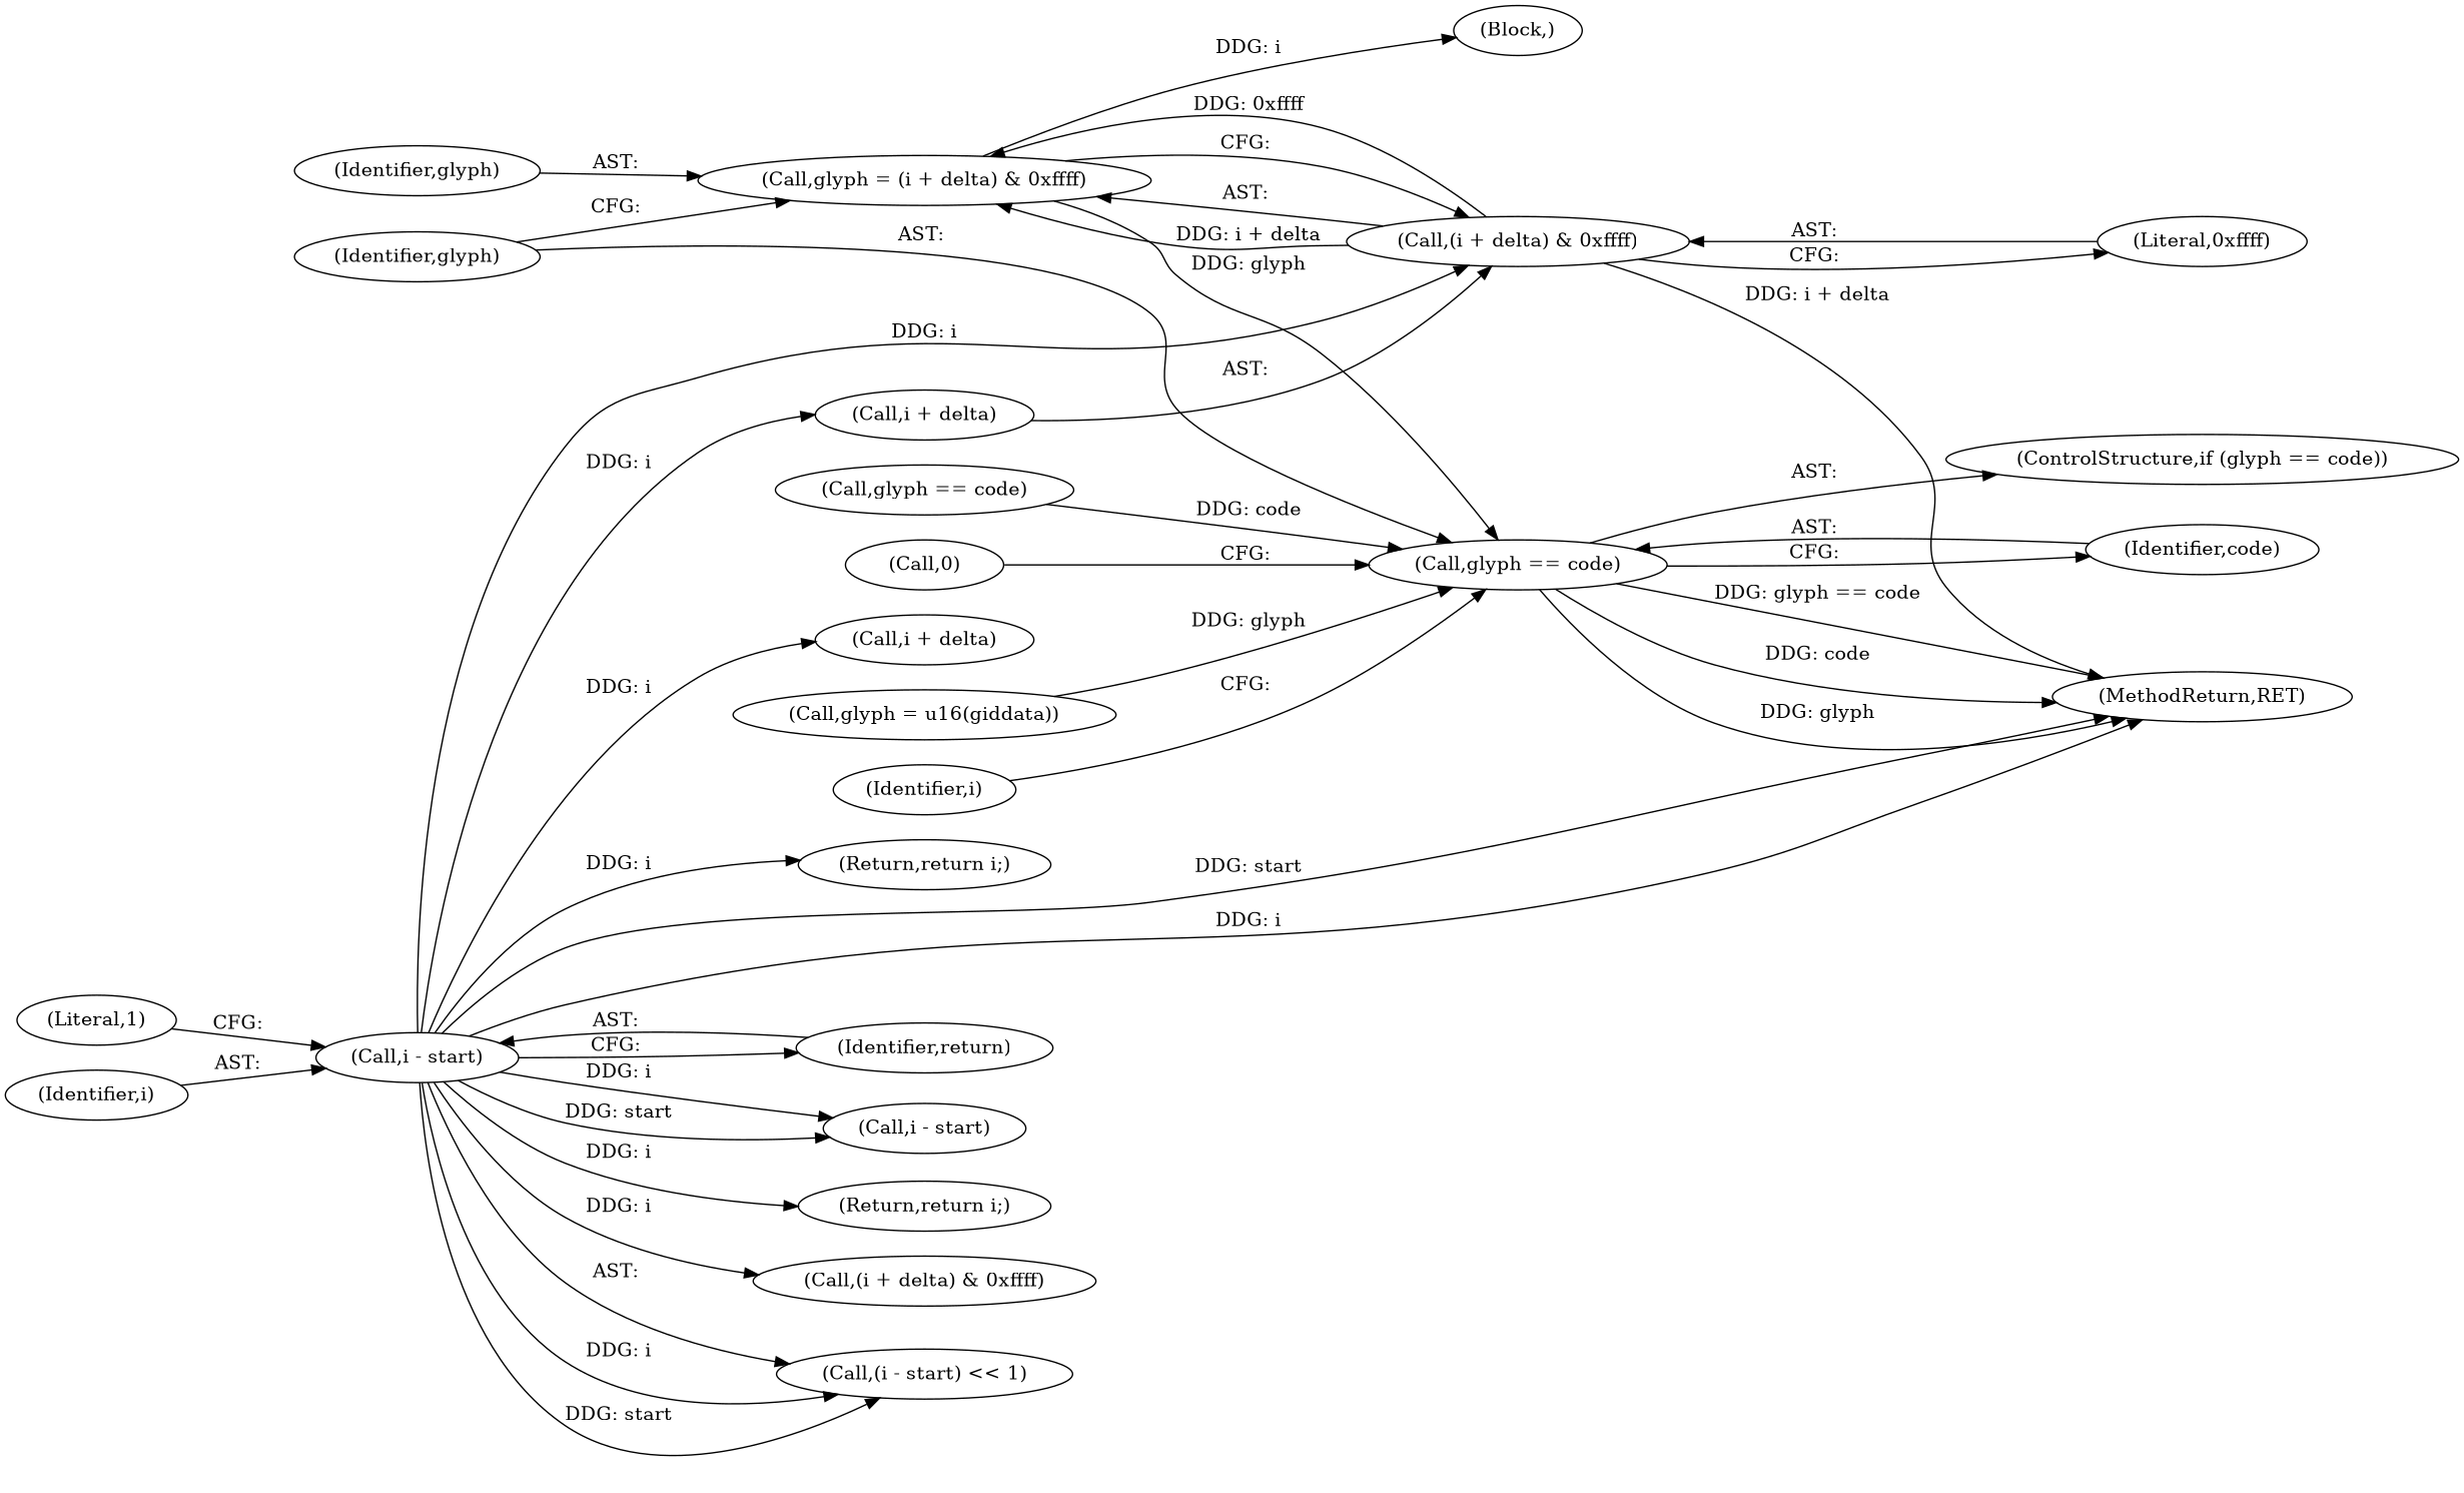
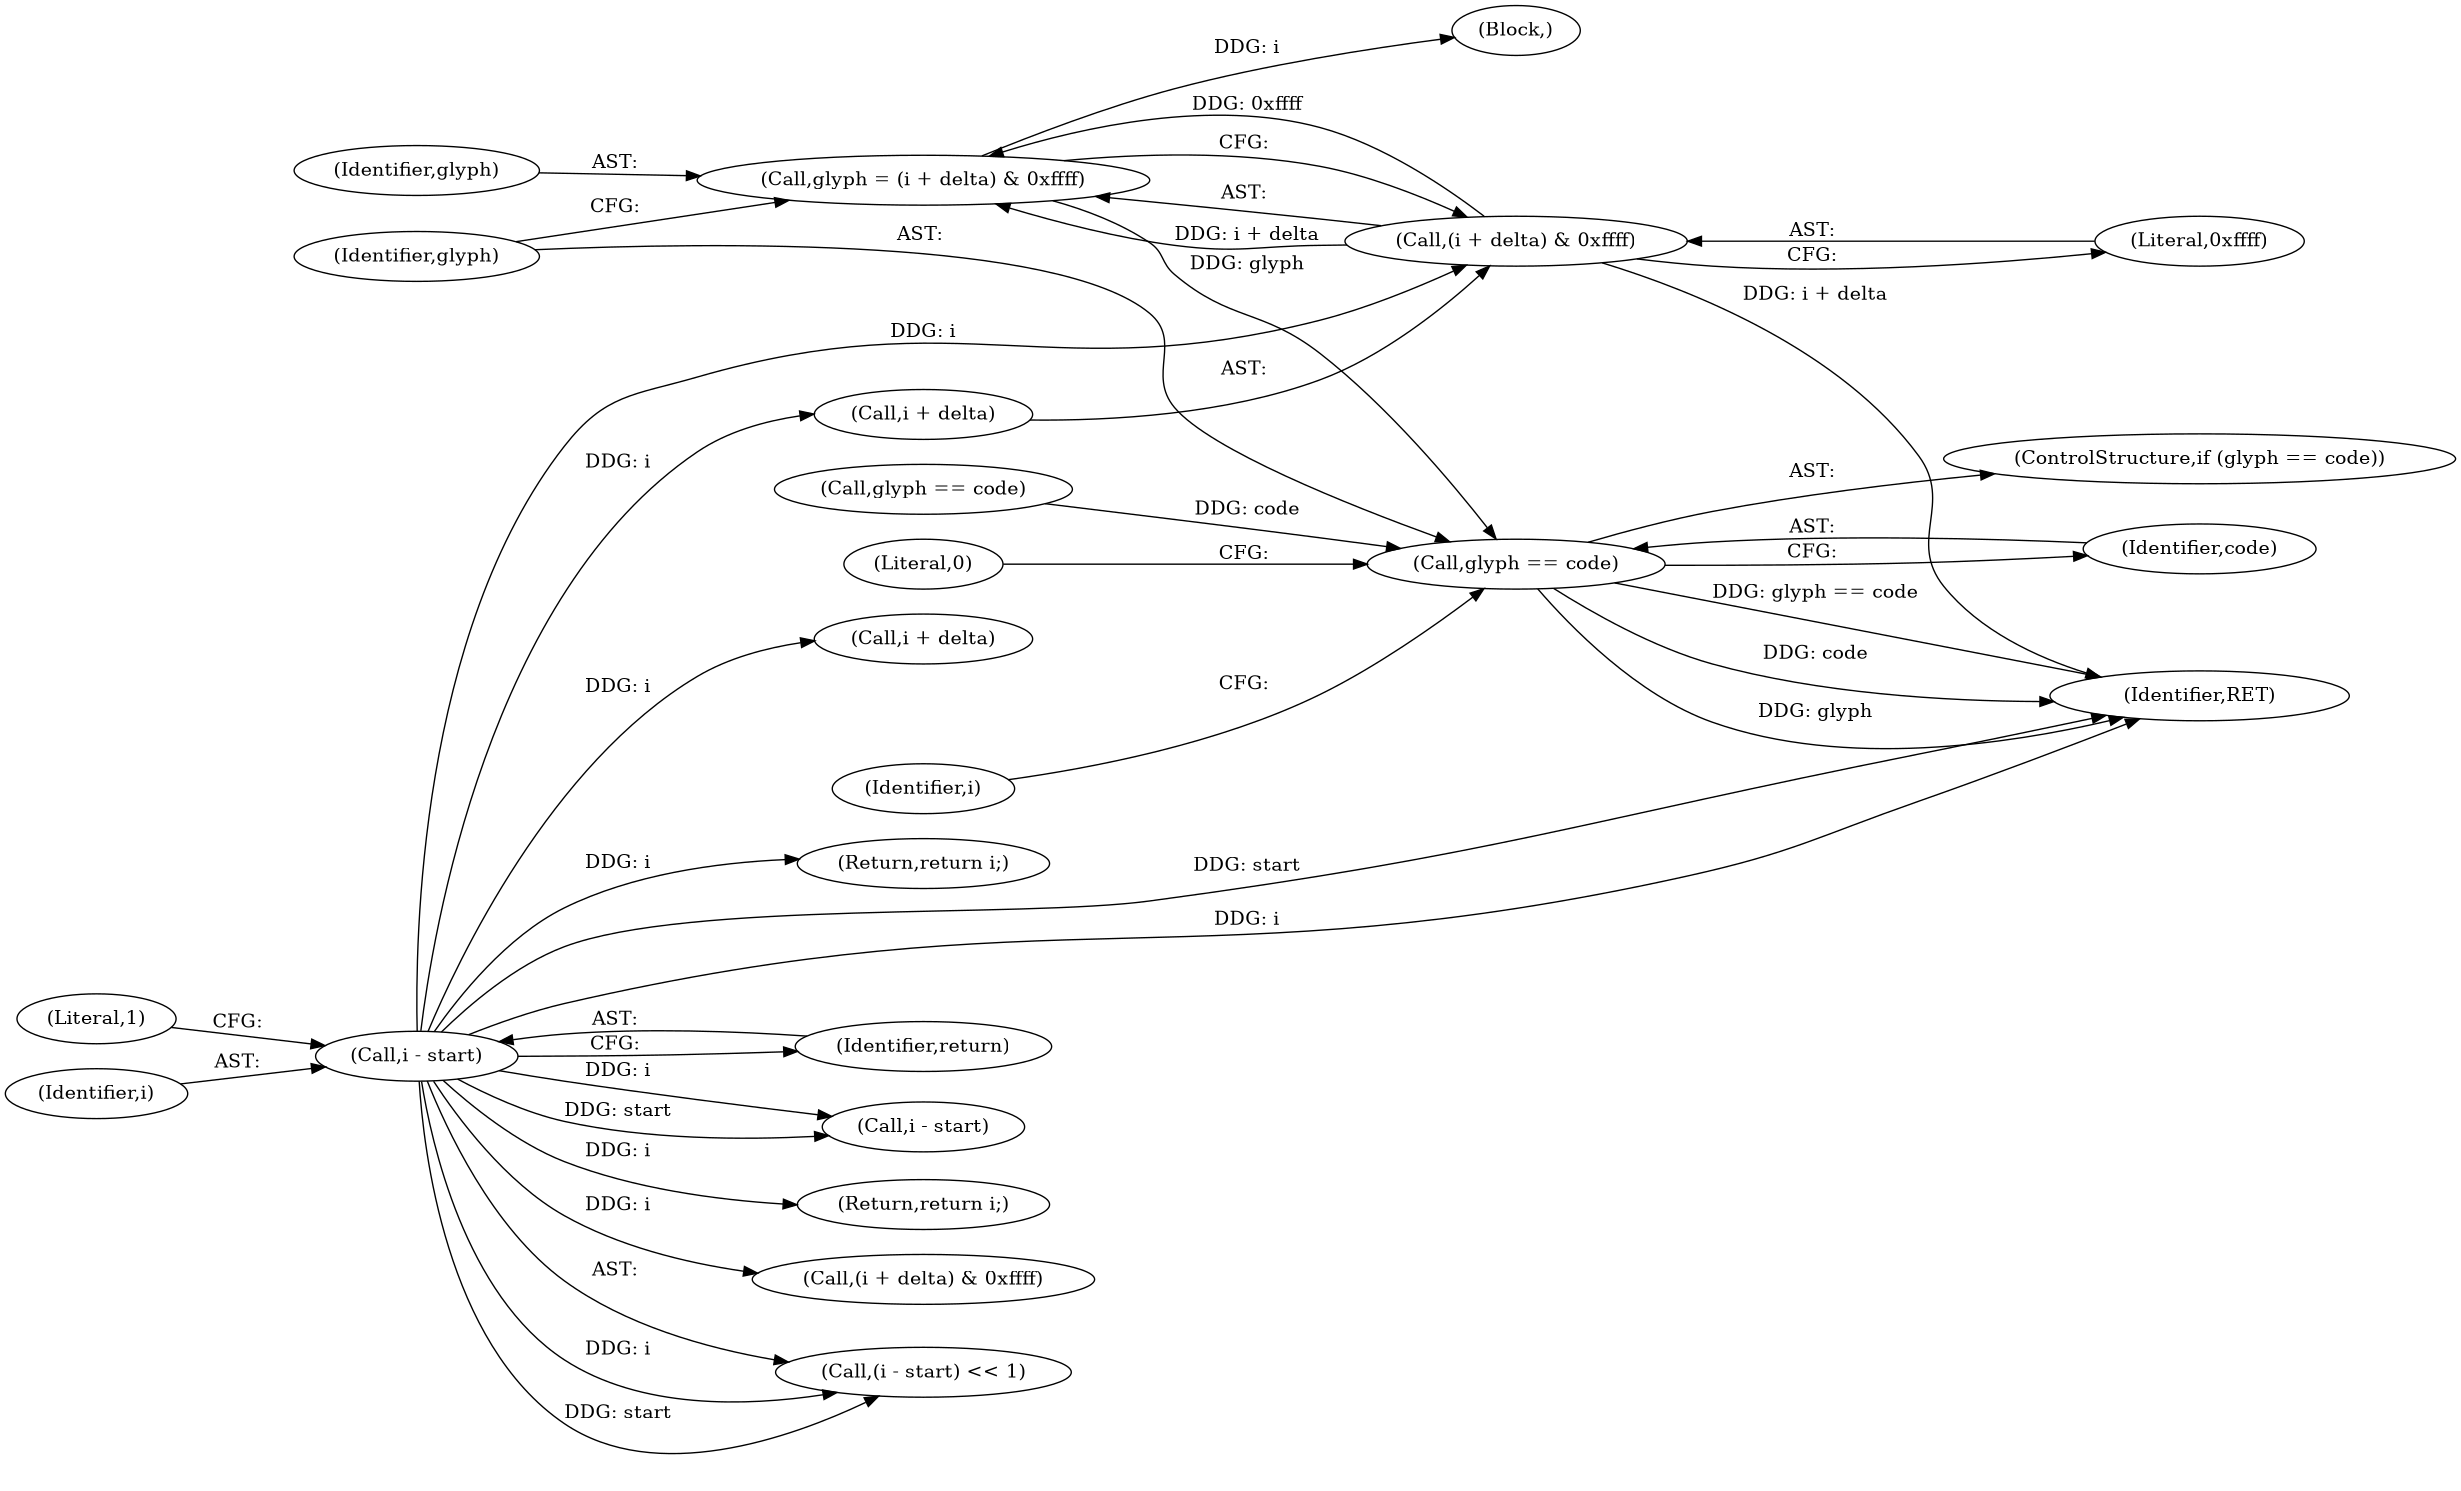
  digraph {
    rankdir=LR
    n1 [label="(Call,glyph = (i + delta) & 0xffff)"]
    n2 [label="(Call,(i + delta) & 0xffff)"]
    n3 [label="(Call,glyph == code)"]
    n4 [label="(Block,)"]
-   n5 [label="(MethodReturn,RET)"]
+   n5 [label="(Identifier,RET)"]
    n6 [label="(Literal,0xffff)"]
    n7 [label="(ControlStructure,if (glyph == code))"]
    n8 [label="(Identifier,code)"]
    n9 [label="(Call,i - start)"]
    n10 [label="(Call,i - start)"]
    n11 [label="(Call,i + delta)"]
    n12 [label="(Return,return i;)"]
    n13 [label="(Call,(i + delta) & 0xffff)"]
    n14 [label="(Call,(i - start) << 1)"]
    n15 [label="(Identifier,return)"]
    n16 [label="(Call,i + delta)"]
    n17 [label="(Return,return i;)"]
-   n18 [label="(Call,glyph = u16(giddata))"]
    n19 [label="(Literal,1)"]
    n20 [label="(Identifier,glyph)"]
    n21 [label="(Identifier,glyph)"]
    n22 [label="(Call,glyph == code)"]
-   n23 [label="(Call,0)"]
+   n23 [label="(Literal,0)"]
    n24 [label="(Identifier,i)"]
    n25 [label="(Identifier,i)"]
    n1 -> n2 [label="CFG: "]
    n1 -> n3 [label="DDG: glyph"]
    n1 -> n4 [label="DDG: i"]
    n2 -> n1 [label="AST: "]
    n2 -> n1 [label="DDG: i + delta"]
    n2 -> n1 [label="DDG: 0xffff"]
    n2 -> n5 [label="DDG: i + delta"]
    n2 -> n6 [label="CFG: "]
    n3 -> n5 [label="DDG: glyph == code"]
    n3 -> n5 [label="DDG: code"]
    n3 -> n5 [label="DDG: glyph"]
    n3 -> n7 [label="AST: "]
    n3 -> n8 [label="CFG: "]
    n6 -> n2 [label="AST: "]
    n8 -> n3 [label="AST: "]
    n9 -> n2 [label="DDG: i"]
    n9 -> n5 [label="DDG: start"]
    n9 -> n5 [label="DDG: i"]
    n9 -> n10 [label="DDG: i"]
    n9 -> n10 [label="DDG: start"]
    n9 -> n11 [label="DDG: i"]
    n9 -> n12 [label="DDG: i"]
    n9 -> n13 [label="DDG: i"]
    n9 -> n14 [label="AST: "]
    n9 -> n14 [label="DDG: i"]
    n9 -> n14 [label="DDG: start"]
    n9 -> n15 [label="CFG: "]
    n9 -> n16 [label="DDG: i"]
    n9 -> n17 [label="DDG: i"]
    n11 -> n2 [label="AST: "]
    n15 -> n9 [label="AST: "]
-   n18 -> n3 [label="DDG: glyph"]
    n19 -> n9 [label="CFG: "]
    n20 -> n1 [label="CFG: "]
    n20 -> n3 [label="AST: "]
    n21 -> n1 [label="AST: "]
    n22 -> n3 [label="DDG: code"]
    n23 -> n3 [label="CFG: "]
    n24 -> n9 [label="AST: "]
    n25 -> n3 [label="CFG: "]
  }
